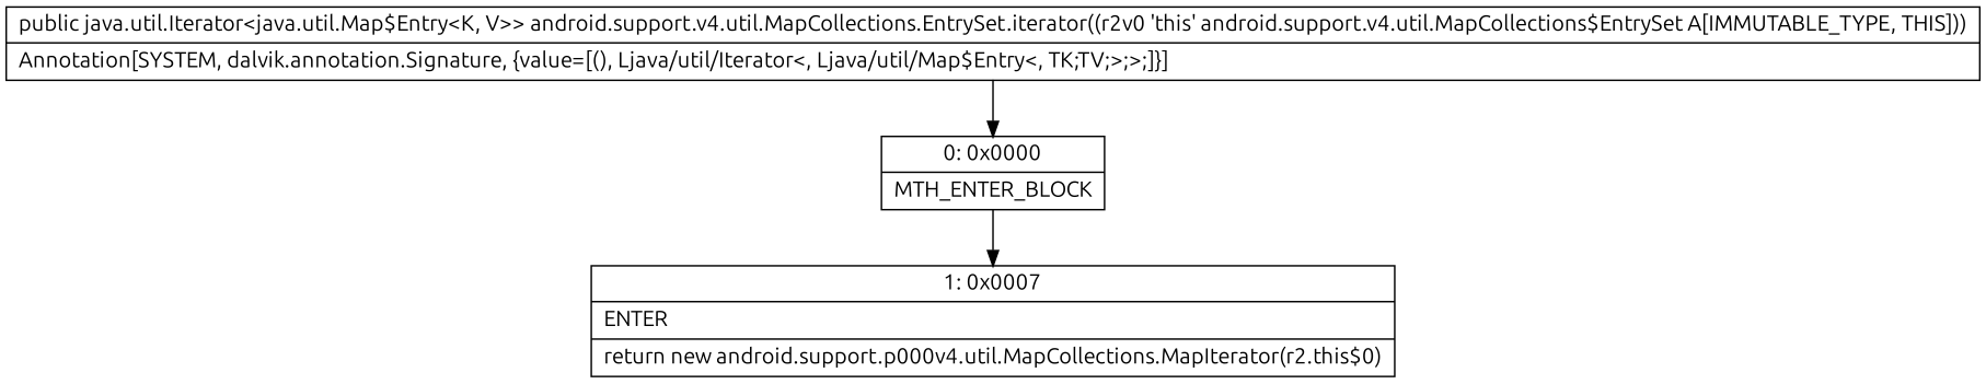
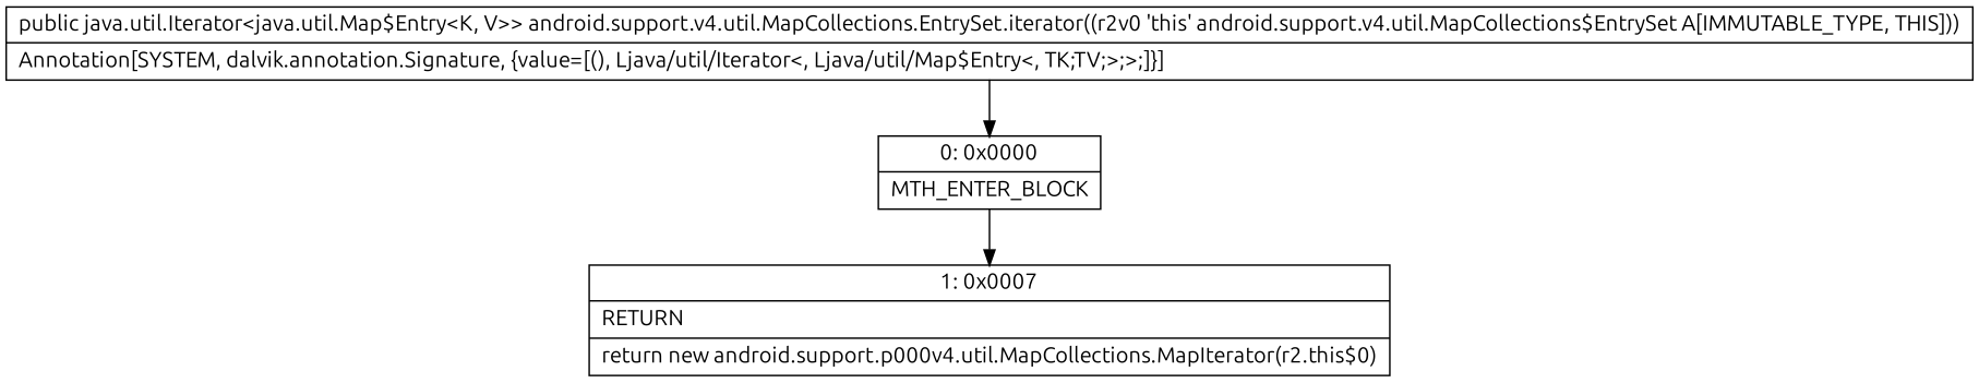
  digraph {
    fontname=Ubuntu
    node [shape=record fontname=Ubuntu]
    edge [fontname=Ubuntu]
    n1 [label="{0\:\ 0x0000|MTH_ENTER_BLOCK\l}"]
-   n2 [label="{1\:\ 0x0007|ENTER\l|return new android.support.p000v4.util.MapCollections.MapIterator(r2.this$0)\l}"]
+   n2 [label="{1\:\ 0x0007|RETURN\l|return new android.support.p000v4.util.MapCollections.MapIterator(r2.this$0)\l}"]
    n3 [label="{public java.util.Iterator\<java.util.Map$Entry\<K, V\>\> android.support.v4.util.MapCollections.EntrySet.iterator((r2v0 'this' android.support.v4.util.MapCollections$EntrySet A[IMMUTABLE_TYPE, THIS]))  | Annotation[SYSTEM, dalvik.annotation.Signature, \{value=[(), Ljava\/util\/Iterator\<, Ljava\/util\/Map$Entry\<, TK;TV;\>;\>;]\}]\l}"]
    n1 -> n2
    n3 -> n1
  }
